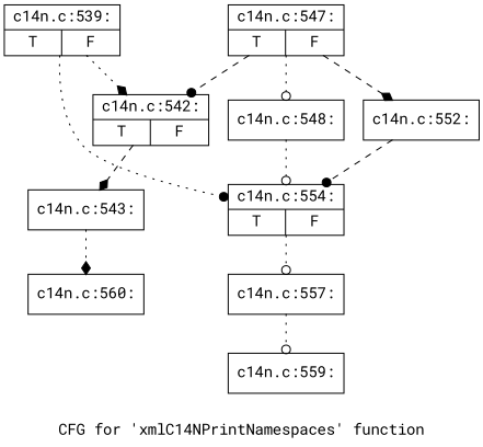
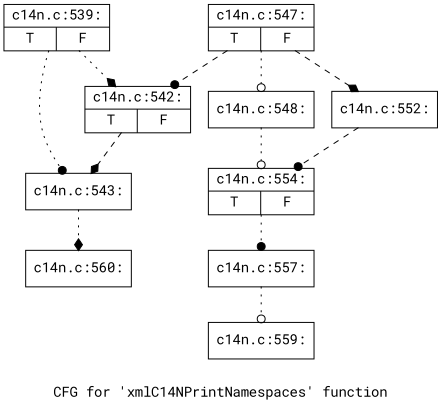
  digraph {
    fontname="Roboto Mono"
    label="CFG for 'xmlC14NPrintNamespaces' function"
    node [fontname="Roboto Mono" shape=record]
    edge [arrowhead=diamond fontname="Roboto Mono" style=dotted]
    n1 [label="{c14n.c:539:|{<s0>T|<s1>F}}"]
    n2 [label="{c14n.c:543:}"]
    n3 [label="{c14n.c:542:|{<s0>T|<s1>F}}"]
    n4 [label="{c14n.c:560:}"]
    n5 [label="{c14n.c:547:|{<s0>T|<s1>F}}"]
    n6 [label="{c14n.c:548:}"]
    n7 [label="{c14n.c:552:}"]
    n8 [label="{c14n.c:554:|{<s0>T|<s1>F}}"]
    n9 [label="{c14n.c:557:}"]
    n10 [label="{c14n.c:559:}"]
-   n1 -> n8 [arrowhead=dot]
+   n1 -> n2 [arrowhead=dot]
    n1 -> n3
    n2 -> n4
    n3 -> n2 [style=dashed]
    n5 -> n3 [arrowhead=dot style=dashed]
    n5 -> n6 [arrowhead=odot]
    n5 -> n7 [style=dashed]
    n6 -> n8 [arrowhead=odot]
    n7 -> n8 [arrowhead=dot style=dashed]
-   n8 -> n9 [arrowhead=odot]
+   n8 -> n9 [arrowhead=dot]
    n9 -> n10 [arrowhead=odot]
  }
